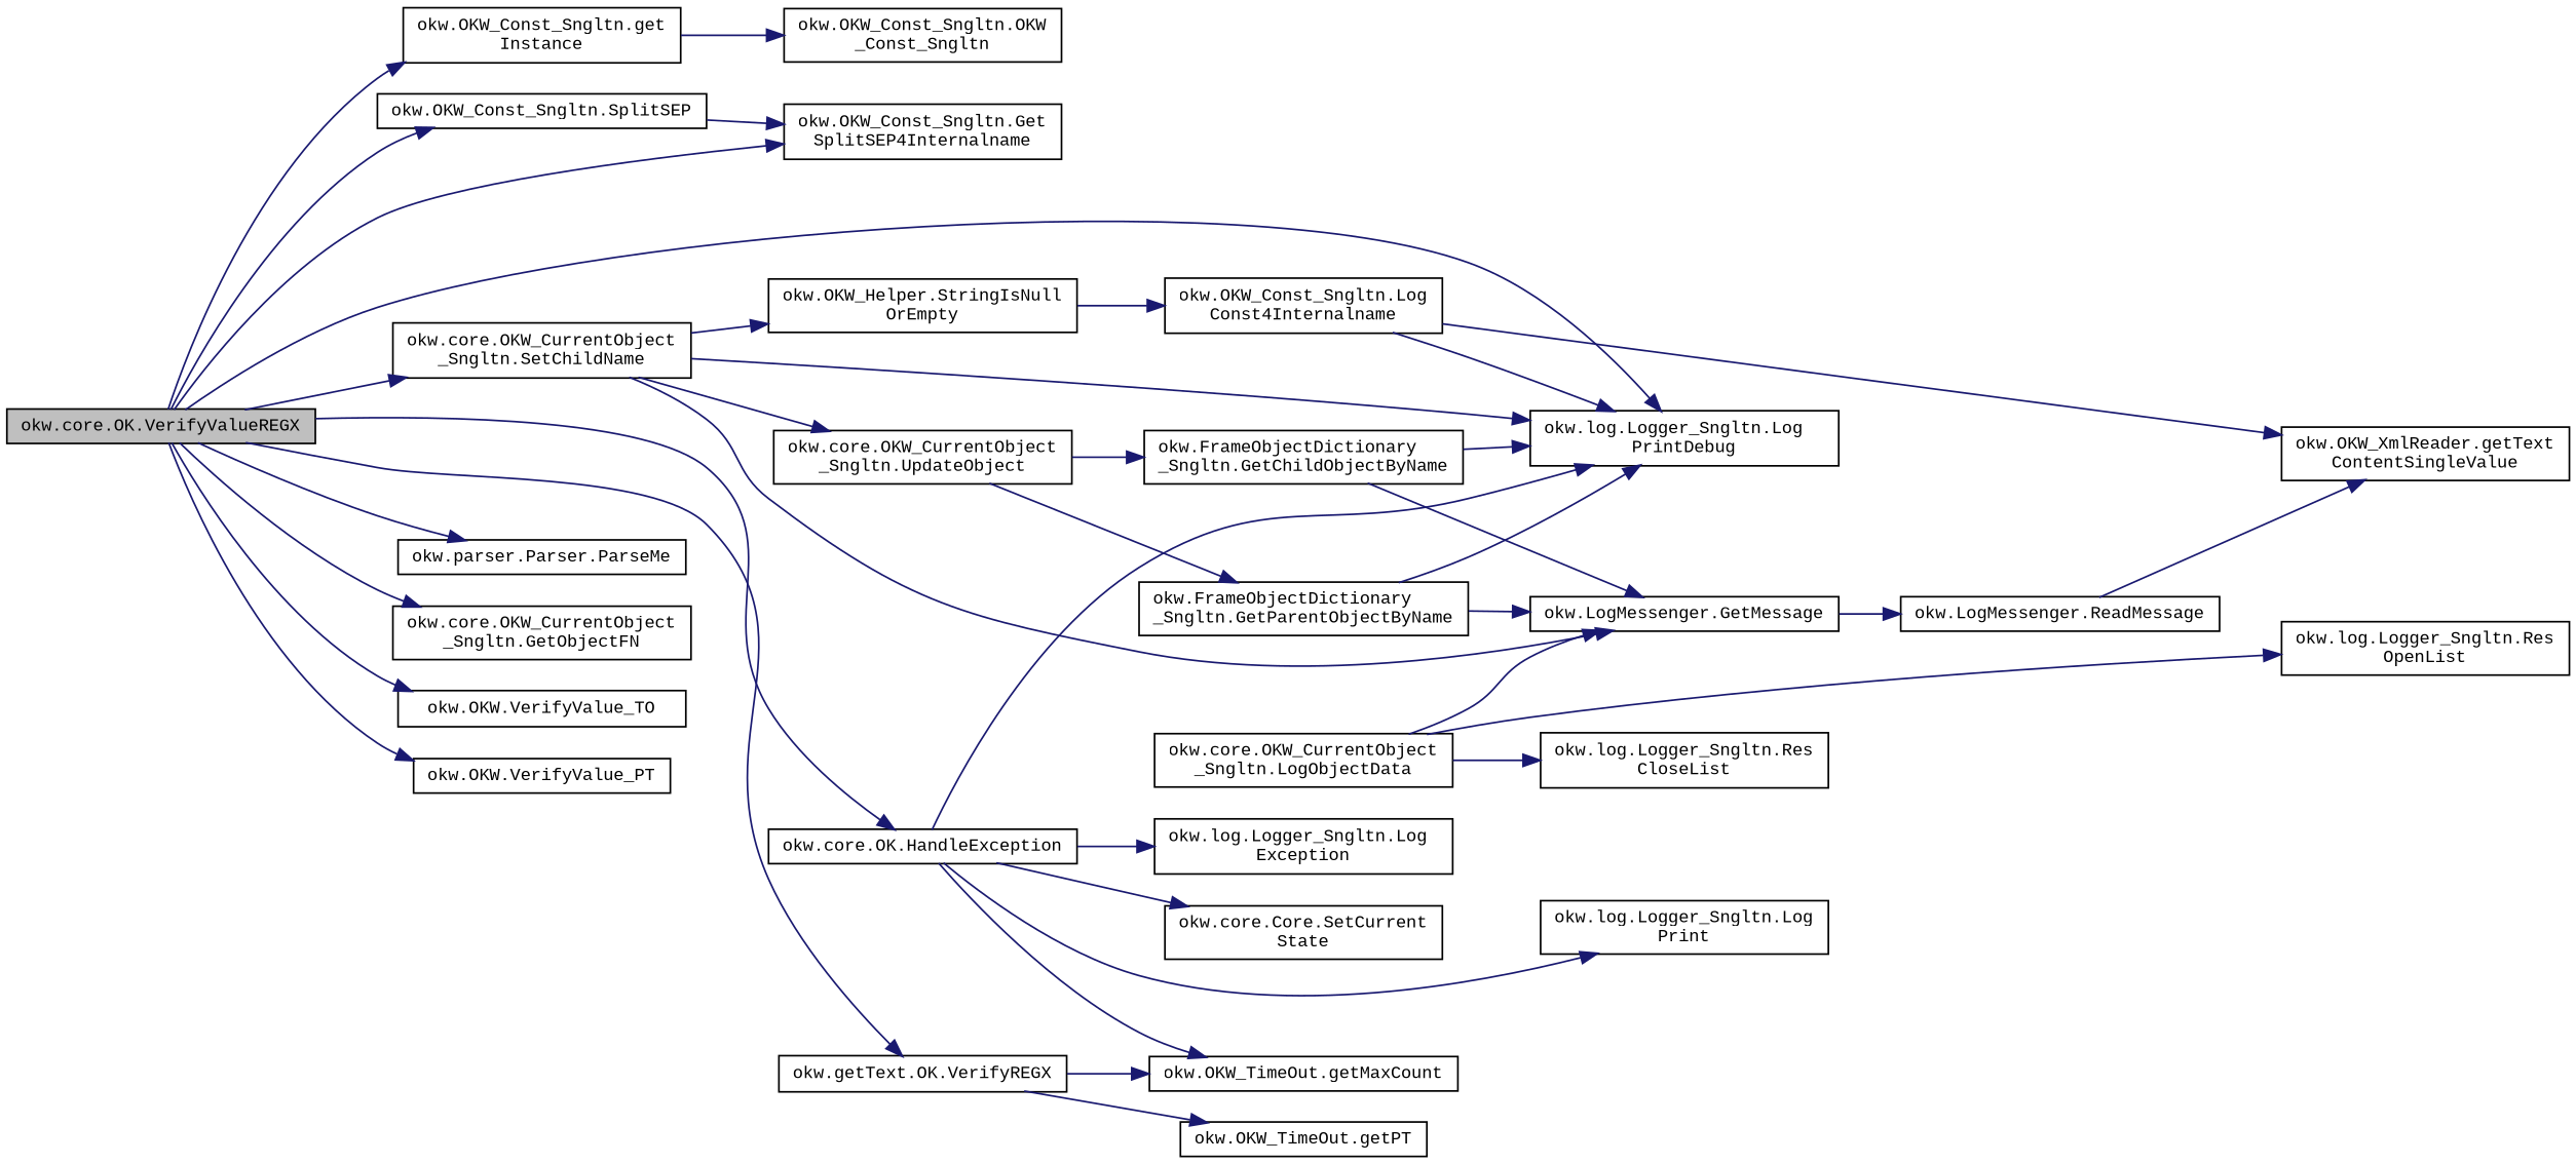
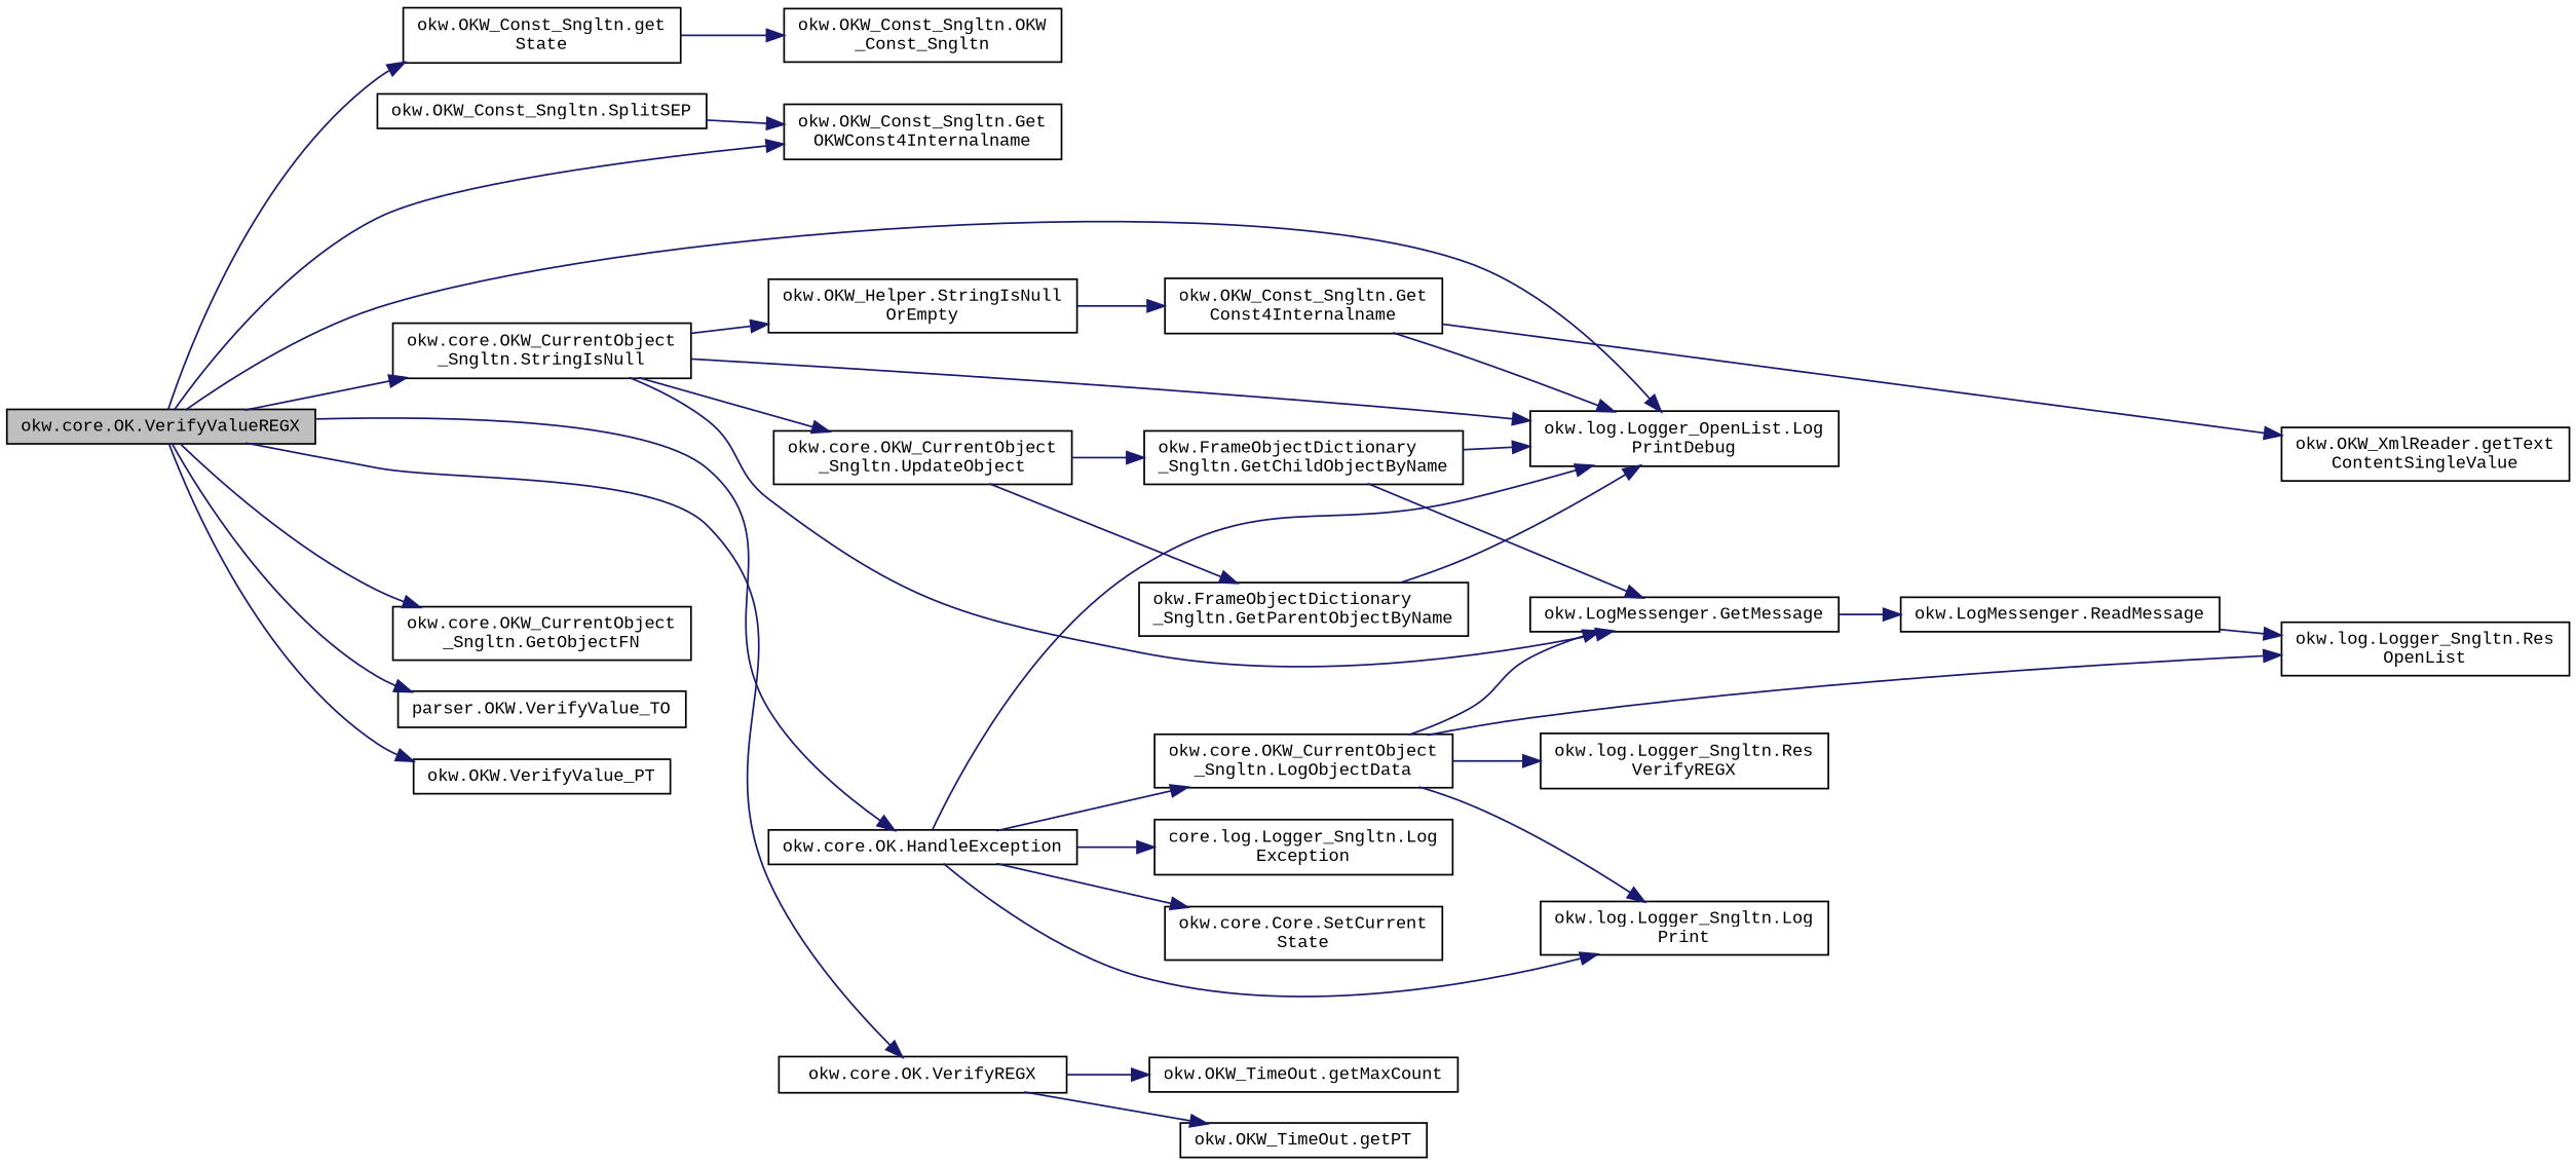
  digraph {
    fontname="Liberation Mono"
    rankdir=LR
    node [color=black fillcolor=white fontname="Liberation Mono" fontsize=10 shape=record style=filled]
    edge [color=midnightblue fontname="Liberation Mono" fontsize=10 labelfontname=Helvetica labelfontsize=10 style=solid]
    n1 [fillcolor=grey75 fontcolor=black height=0.2 label="okw.core.OK.VerifyValueREGX" width=0.4]
-   n2 [height=0.2 label="okw.OKW_Const_Sngltn.get\lInstance" width=0.4]
-   n3 [height=0.2 label="okw.OKW_Const_Sngltn.Get\lSplitSEP4Internalname" width=0.4]
-   n4 [height=0.2 label="okw.log.Logger_Sngltn.Log\lPrintDebug" width=0.4]
+   n2 [height=0.2 label="okw.OKW_Const_Sngltn.get\lState" width=0.4]
+   n3 [height=0.2 label="okw.OKW_Const_Sngltn.Get\lOKWConst4Internalname" width=0.4]
+   n4 [height=0.2 label="okw.log.Logger_OpenList.Log\lPrintDebug" width=0.4]
    n5 [height=0.2 label="okw.OKW_Const_Sngltn.SplitSEP" width=0.4]
-   n6 [height=0.2 label="okw.parser.Parser.ParseMe" width=0.4]
-   n7 [height=0.2 label="okw.core.OKW_CurrentObject\l_Sngltn.SetChildName" width=0.4]
+   n7 [height=0.2 label="okw.core.OKW_CurrentObject\l_Sngltn.StringIsNull" width=0.4]
    n8 [height=0.2 label="okw.core.OKW_CurrentObject\l_Sngltn.GetObjectFN" width=0.4]
-   n9 [height=0.2 label="okw.OKW.VerifyValue_TO" width=0.4]
+   n9 [height=0.2 label="parser.OKW.VerifyValue_TO" width=0.4]
    n10 [height=0.2 label="okw.OKW.VerifyValue_PT" width=0.4]
-   n11 [height=0.2 label="okw.getText.OK.VerifyREGX" width=0.4]
+   n11 [height=0.2 label="okw.core.OK.VerifyREGX" width=0.4]
    n12 [height=0.2 label="okw.core.OK.HandleException" width=0.4]
    n13 [height=0.2 label="okw.OKW_Const_Sngltn.OKW\l_Const_Sngltn" width=0.4]
    n14 [height=0.2 label="okw.LogMessenger.GetMessage" width=0.4]
    n15 [height=0.2 label="okw.LogMessenger.ReadMessage" width=0.4]
    n16 [height=0.2 label="okw.OKW_Helper.StringIsNull\lOrEmpty" width=0.4]
    n17 [height=0.2 label="okw.core.OKW_CurrentObject\l_Sngltn.UpdateObject" width=0.4]
    n18 [height=0.2 label="okw.OKW_TimeOut.getMaxCount" width=0.4]
    n19 [height=0.2 label="okw.OKW_TimeOut.getPT" width=0.4]
    n20 [height=0.2 label="okw.log.Logger_Sngltn.Log\lPrint" width=0.4]
-   n21 [height=0.2 label="okw.log.Logger_Sngltn.Log\lException" width=0.4]
+   n21 [height=0.2 label="core.log.Logger_Sngltn.Log\lException" width=0.4]
    n22 [height=0.2 label="okw.core.OKW_CurrentObject\l_Sngltn.LogObjectData" width=0.4]
    n23 [height=0.2 label="okw.core.Core.SetCurrent\lState" width=0.4]
-   n24 [height=0.2 label="okw.OKW_Const_Sngltn.Log\lConst4Internalname" width=0.4]
+   n24 [height=0.2 label="okw.OKW_Const_Sngltn.Get\lConst4Internalname" width=0.4]
    n25 [height=0.2 label="okw.OKW_XmlReader.getText\lContentSingleValue" width=0.4]
    n26 [height=0.2 label="okw.FrameObjectDictionary\l_Sngltn.GetParentObjectByName" width=0.4]
    n27 [height=0.2 label="okw.FrameObjectDictionary\l_Sngltn.GetChildObjectByName" width=0.4]
    n28 [height=0.2 label="okw.log.Logger_Sngltn.Res\lOpenList" width=0.4]
-   n29 [height=0.2 label="okw.log.Logger_Sngltn.Res\lCloseList" width=0.4]
+   n29 [height=0.2 label="okw.log.Logger_Sngltn.Res\lVerifyREGX" width=0.4]
    n1 -> n2
    n1 -> n3
    n1 -> n4
-   n1 -> n5
-   n1 -> n6
    n1 -> n7
    n1 -> n8
    n1 -> n9
    n1 -> n10
    n1 -> n11
    n1 -> n12
    n2 -> n13
    n5 -> n3
    n7 -> n4
    n7 -> n14
    n7 -> n16
    n7 -> n17
    n11 -> n18
    n11 -> n19
    n12 -> n4
    n12 -> n20
    n12 -> n21
-   n12 -> n18
+   n12 -> n22
    n12 -> n23
    n14 -> n15
-   n15 -> n25
+   n15 -> n28
    n16 -> n24
    n17 -> n26
    n17 -> n27
    n22 -> n14
+   n22 -> n20
    n22 -> n28
    n22 -> n29
    n24 -> n4
    n24 -> n25
    n26 -> n4
-   n26 -> n14
    n27 -> n4
    n27 -> n14
  }
